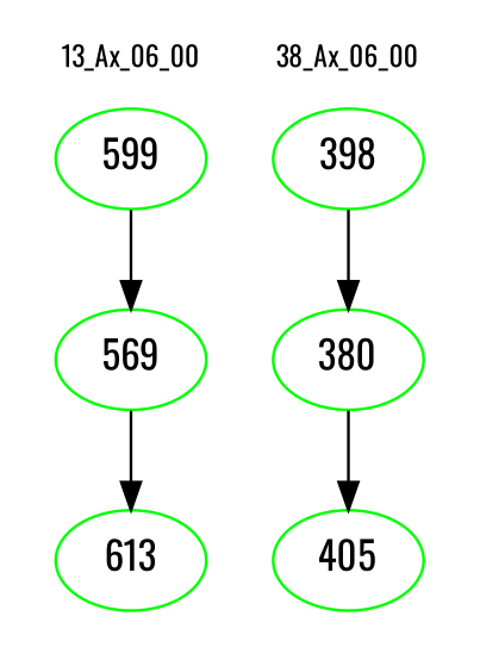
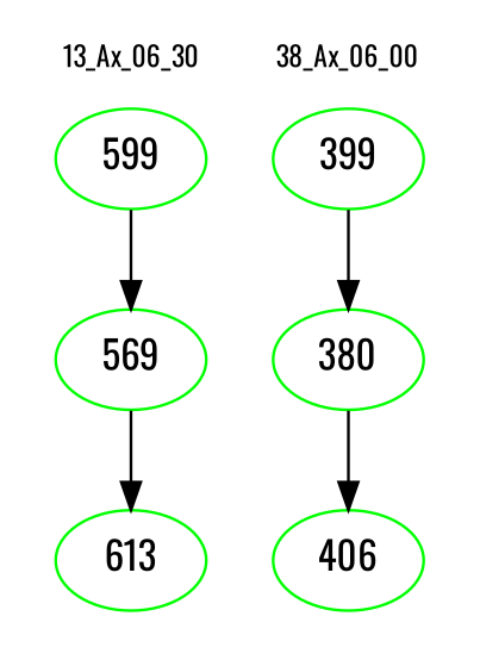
  digraph {
    fontname=Oswald
    node [color=green fontname=Oswald]
    edge [color=black fontname=Oswald]
    n1 [label=599]
    n2 [label=569]
    n3 [label=613]
-   n4 [label=398]
+   n4 [label=399]
    n5 [label=380]
-   n6 [label=405]
+   n6 [label=406]
    subgraph cluster_1 {
      color=white
      fontsize=10
-     label="13_Ax_06_00"
+     label="13_Ax_06_30"
      n1
      n2
      n3
    }
    subgraph cluster_2 {
      color=white
      fontsize=10
      label="38_Ax_06_00"
      n4
      n5
      n6
    }
    n1 -> n2
    n2 -> n3
    n4 -> n5
    n5 -> n6
  }
